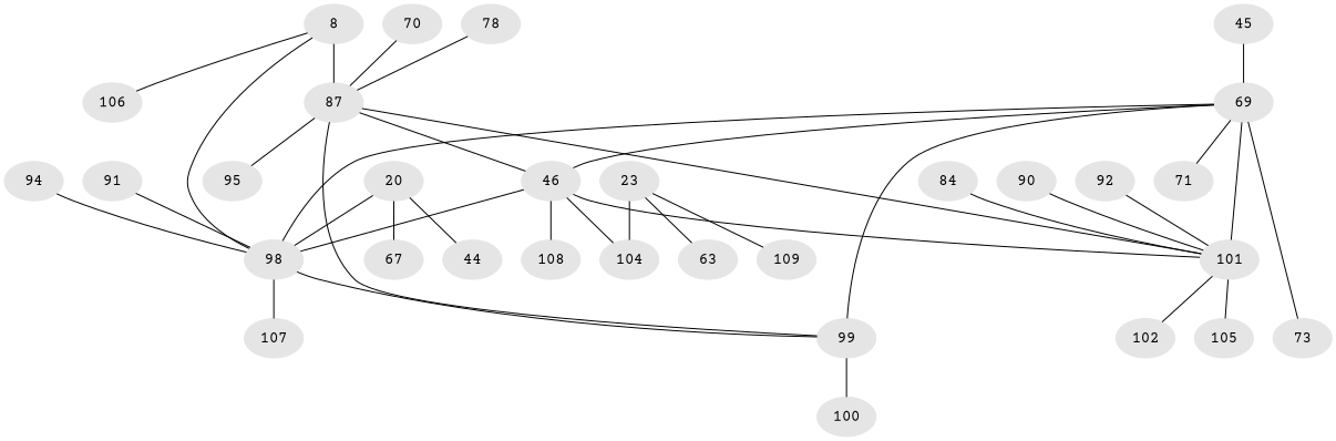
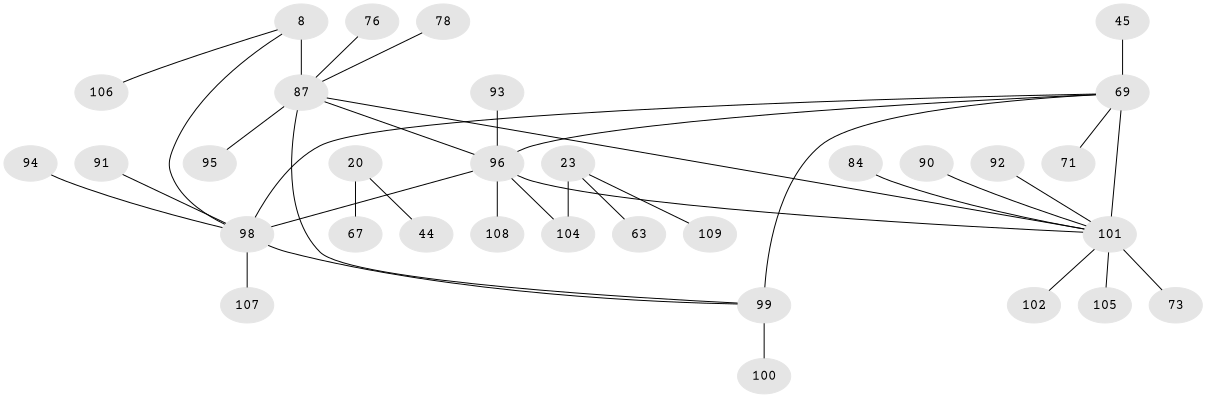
  graph {
    fontname="Courier Prime"
    node [color=gray90 fontname="Courier Prime" style=filled]
    edge [fontname="Courier Prime"]
    8 [super="+7"]
    87 [super="+43+10+36+42+52+59"]
    98 [super="+97+64+75+82+83"]
    106 [super="+89+103"]
-   96 [super="+86+88" label=46]
+   96 [super="+86+88"]
    99 [super="+58+62+66+77+79"]
    101 [super="+70+81"]
    95
    107
    20 [super="+16"]
    44
    67
    23 [super="+21"]
    63
    109
    104 [super="+60"]
    108 [super="+72"]
    45 [super="+32"]
    69 [super="+12+54"]
    71
    73 [super="+57"]
    100
    102
    105 [super="+65"]
-   76 [label=70]
+   76
    78
    84
    90
    91
    92
+   93 [super="+51"]
    94
    8 -- 87 [weight=6]
    8 -- 98
    8 -- 106
    87 -- 96
    87 -- 99
    87 -- 101 [weight=2]
    87 -- 95
    98 -- 99 [weight=2]
    98 -- 107
    96 -- 98 [weight=2]
    96 -- 101 [weight=2]
    96 -- 104
    96 -- 108
    99 -- 100
    101 -- 102
    101 -- 105
-   20 -- 98 [weight=6]
    20 -- 44
    20 -- 67
    23 -- 63
    23 -- 109
    23 -- 104 [weight=6]
    45 -- 69
    69 -- 98
    69 -- 96
    69 -- 99 [weight=4]
    69 -- 101 [weight=8]
    69 -- 71
-   69 -- 73
+   101 -- 73
    76 -- 87
    78 -- 87
    84 -- 101
    90 -- 101
    91 -- 98
    92 -- 101
+   93 -- 96
    94 -- 98
  }
